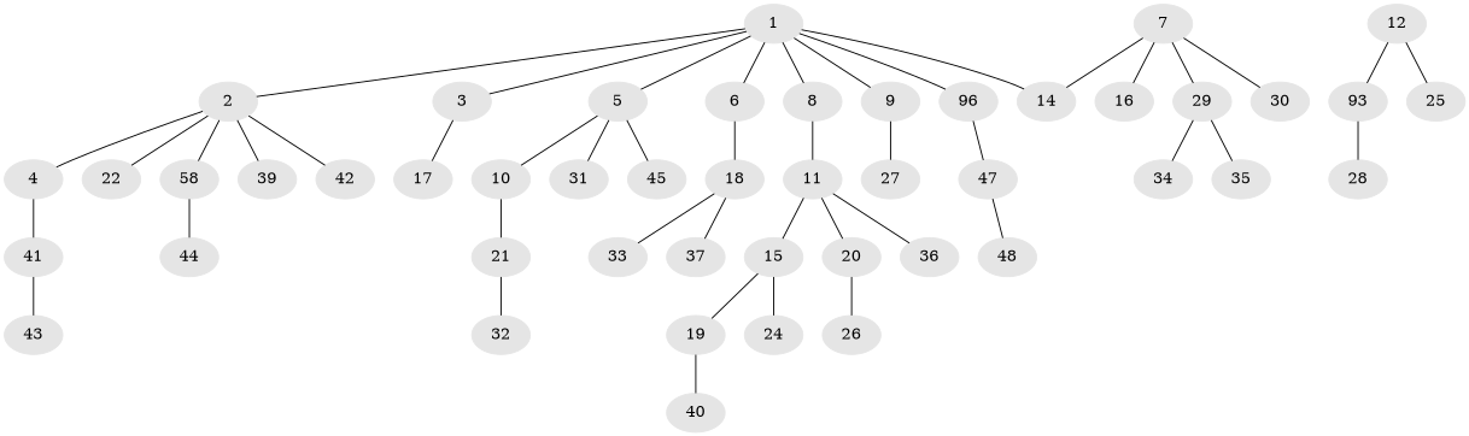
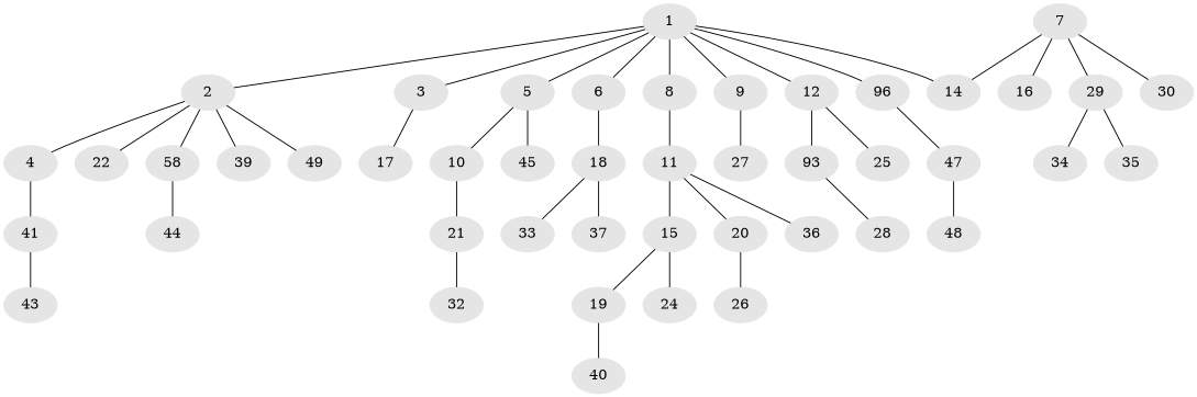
  graph {
    node [color=gray90 style=filled]
    edge [weight=1.0]
    1
    2
    3
    5
    6
    8
    9
    12
    n9 [label=96]
    14
    4
    22
    n13 [label=58]
    39
-   42
+   42 [label=49]
    17
    10
-   31
    45
    18
    7
    16
    29
    30
    11
    27
    n27 [label=93]
    25
    47
    41
    44
    43
    21
    33
    37
    34
    35
    15
    20
    36
    32
    19
    24
    26
    28
    40
    48
    1 -- 2
    1 -- 3
    1 -- 5
    1 -- 6
    1 -- 8
    1 -- 9
+   1 -- 12
    1 -- n9
    1 -- 14
    2 -- 4
    2 -- 22
    2 -- n13
    2 -- 39
    2 -- 42
    3 -- 17
    5 -- 10
-   5 -- 31
    5 -- 45
    6 -- 18
    8 -- 11
    9 -- 27
    12 -- n27
    12 -- 25
    n9 -- 47
    4 -- 41
    n13 -- 44
    10 -- 21
    18 -- 33
    18 -- 37
    7 -- 14
    7 -- 16
    7 -- 29
    7 -- 30
    29 -- 34
    29 -- 35
    11 -- 15
    11 -- 20
    11 -- 36
    n27 -- 28
    47 -- 48
    41 -- 43
    21 -- 32
    15 -- 19
    15 -- 24
    20 -- 26
    19 -- 40
  }
